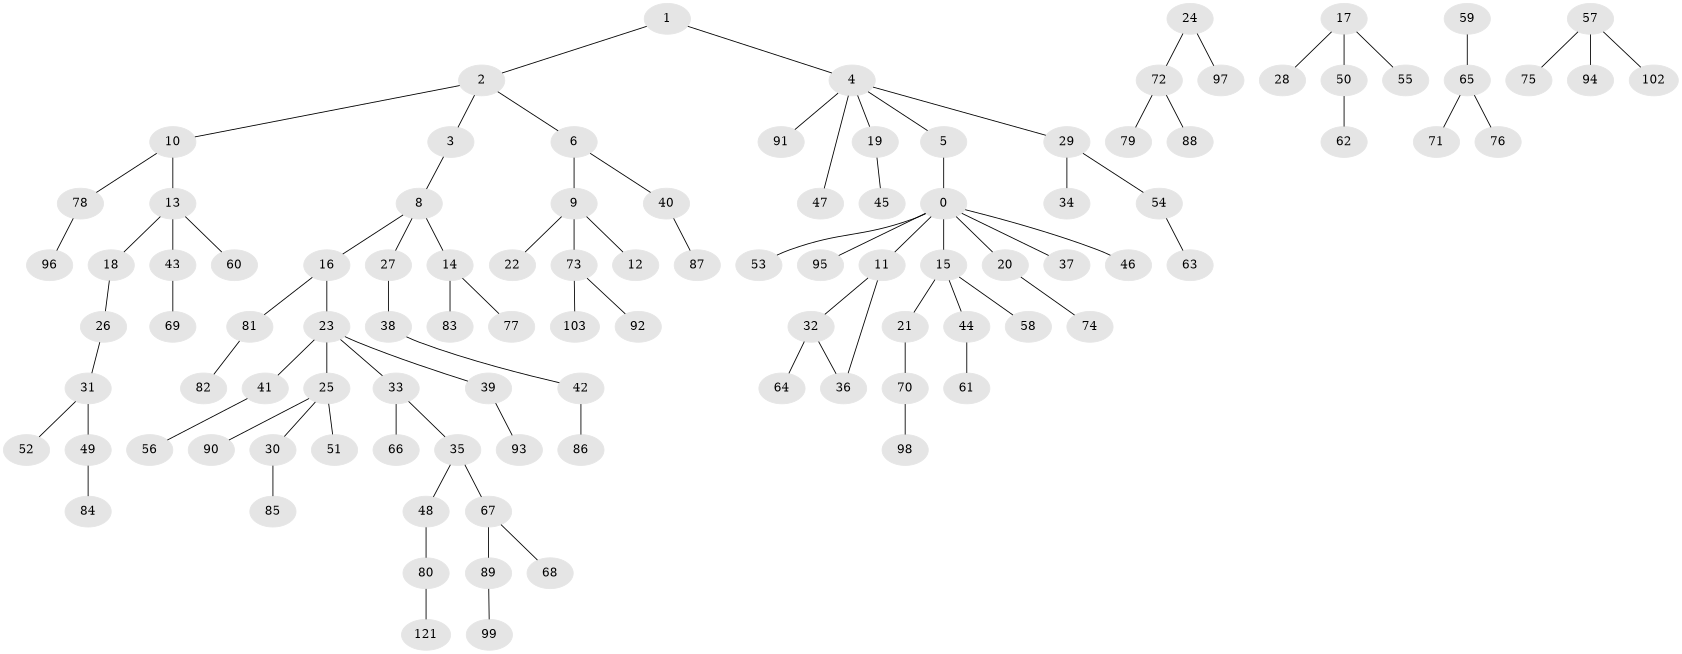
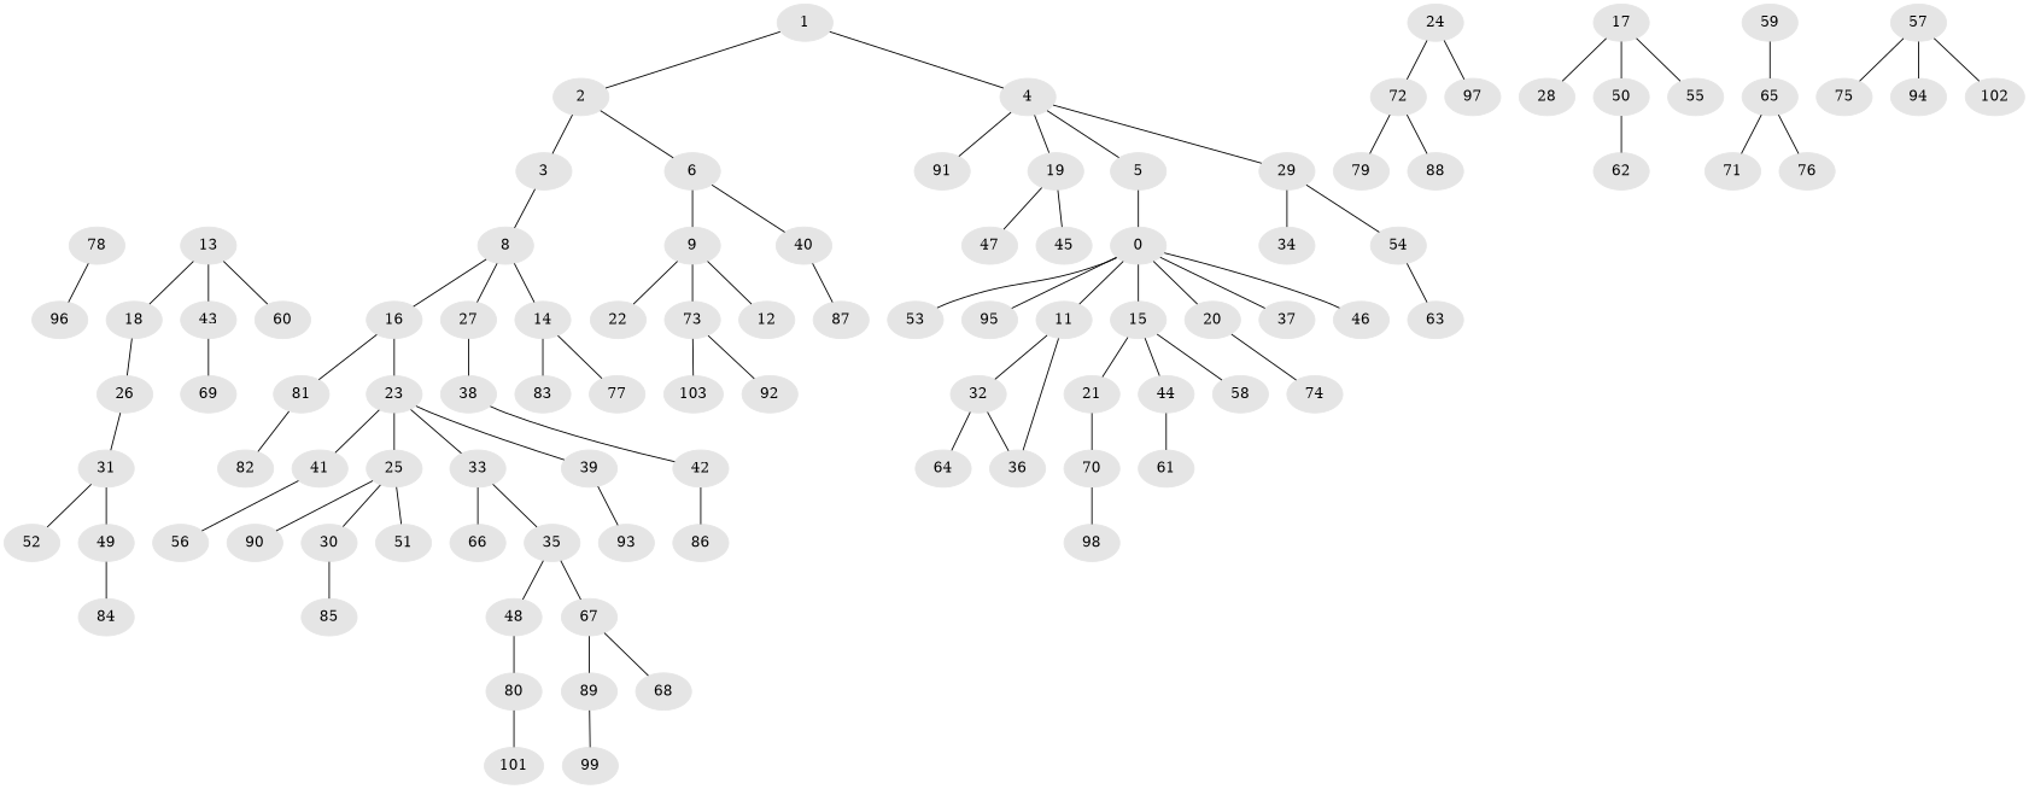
  graph {
    node [color=gray90 style=filled]
    1
    2
    4
    3
    6
-   10
    5
    19
    29
    91
    8
    9
    40
    13
    78
    14
    16
    27
    n19 [label=0]
    45
    47
    34
    54
    11
    15
    20
    37
    46
    53
    95
    12
    22
    73
    87
    32
    36
    21
    44
    58
    74
    77
    83
    23
    81
    38
    92
    n47 [label=103]
    18
    43
    60
    96
    24
    72
    97
    64
    26
    69
    70
    61
    17
    28
    50
    55
    25
    33
    39
    41
    82
    62
    31
    98
    30
    51
    90
    35
    66
    93
    56
    79
    88
    85
    49
    52
    42
    63
    84
    48
    67
    80
    68
    89
    86
    59
    65
    57
    75
    94
    102
-   101 [label=121]
+   101
    71
    76
    99
    1 -- 2
    1 -- 4
    2 -- 3
    2 -- 6
-   2 -- 10
    4 -- 5
    4 -- 19
    4 -- 29
    4 -- 91
    3 -- 8
    6 -- 9
    6 -- 40
-   10 -- 13
-   10 -- 78
    5 -- n19
    19 -- 45
-   4 -- 47
+   19 -- 47
    29 -- 34
    29 -- 54
    8 -- 14
    8 -- 16
    8 -- 27
    9 -- 12
    9 -- 22
    9 -- 73
    40 -- 87
    13 -- 18
    13 -- 43
    13 -- 60
    78 -- 96
    14 -- 77
    14 -- 83
    16 -- 23
    16 -- 81
    27 -- 38
    n19 -- 11
    n19 -- 15
    n19 -- 20
    n19 -- 37
    n19 -- 46
    n19 -- 53
    n19 -- 95
    54 -- 63
    11 -- 32
    11 -- 36
    15 -- 21
    15 -- 44
    15 -- 58
    20 -- 74
    73 -- 92
    73 -- n47
    32 -- 36
    32 -- 64
    21 -- 70
    44 -- 61
    23 -- 25
    23 -- 33
    23 -- 39
    23 -- 41
    81 -- 82
    38 -- 42
    18 -- 26
    43 -- 69
    24 -- 72
    24 -- 97
    72 -- 79
    72 -- 88
    26 -- 31
    70 -- 98
    17 -- 28
    17 -- 50
    17 -- 55
    50 -- 62
    25 -- 30
    25 -- 51
    25 -- 90
    33 -- 35
    33 -- 66
    39 -- 93
    41 -- 56
    31 -- 49
    31 -- 52
    30 -- 85
    35 -- 48
    35 -- 67
    49 -- 84
    42 -- 86
    48 -- 80
    67 -- 68
    67 -- 89
    80 -- 101
    89 -- 99
    59 -- 65
    65 -- 71
    65 -- 76
    57 -- 75
    57 -- 94
    57 -- 102
  }
